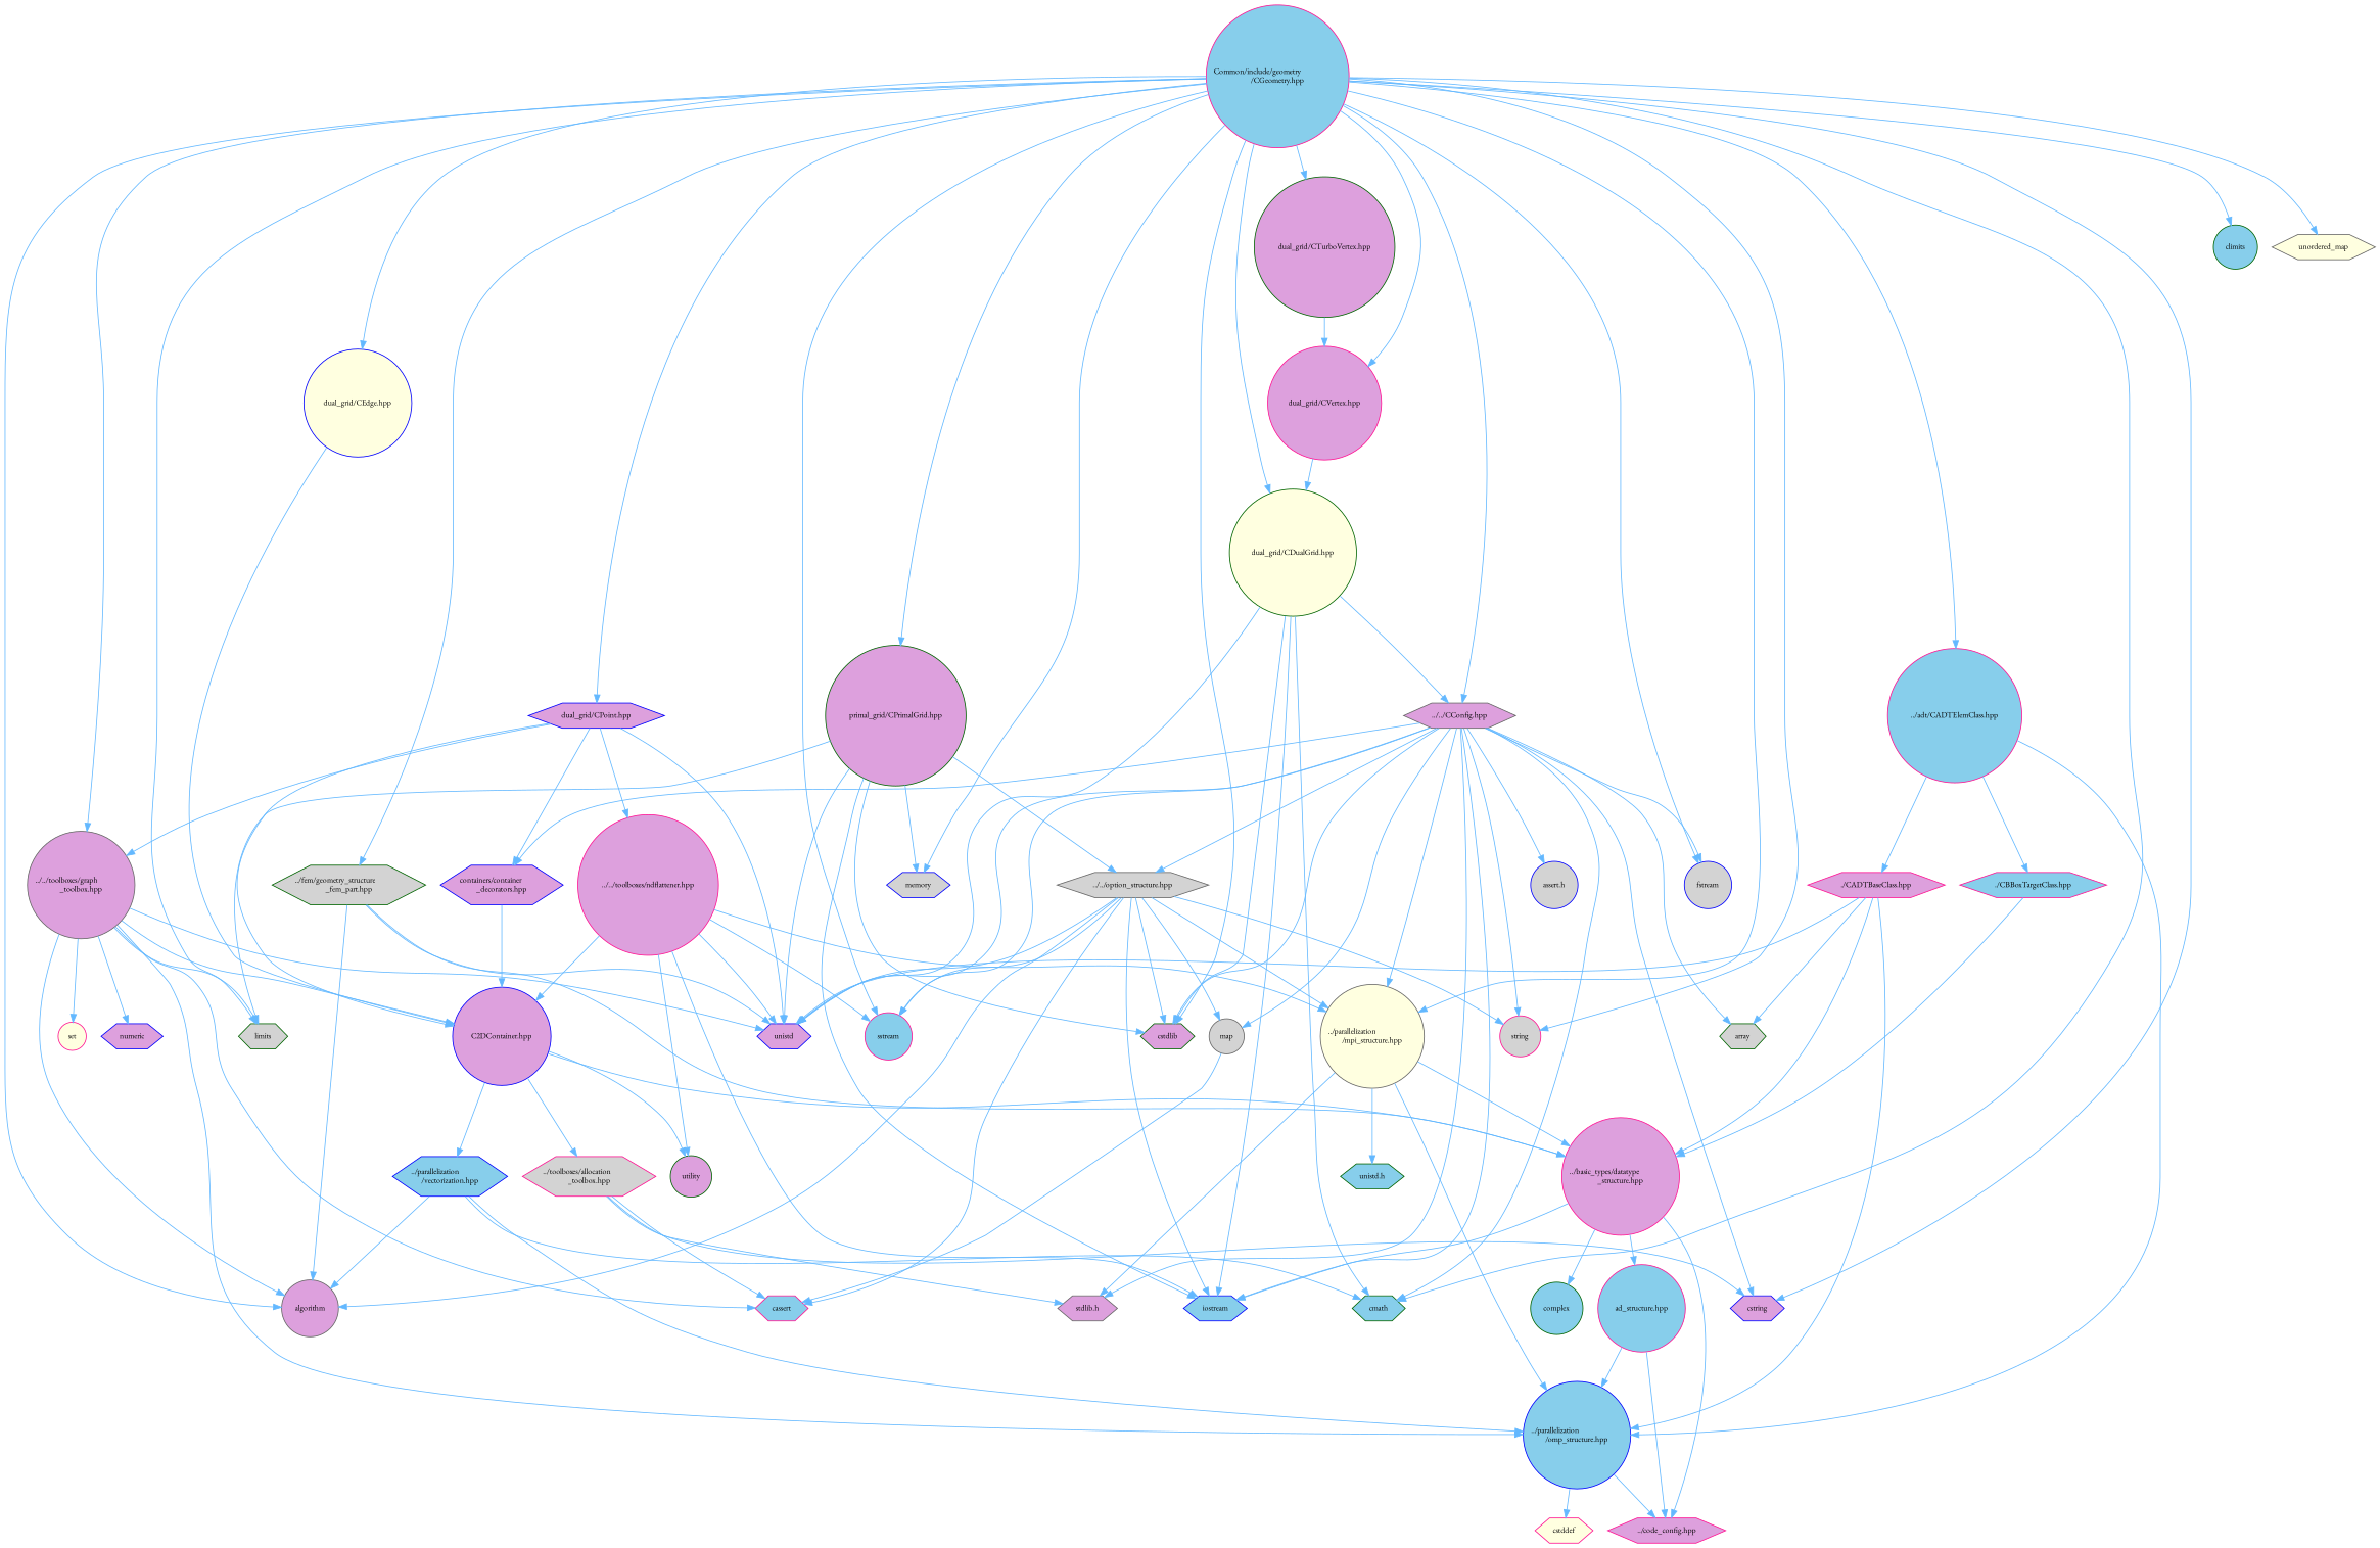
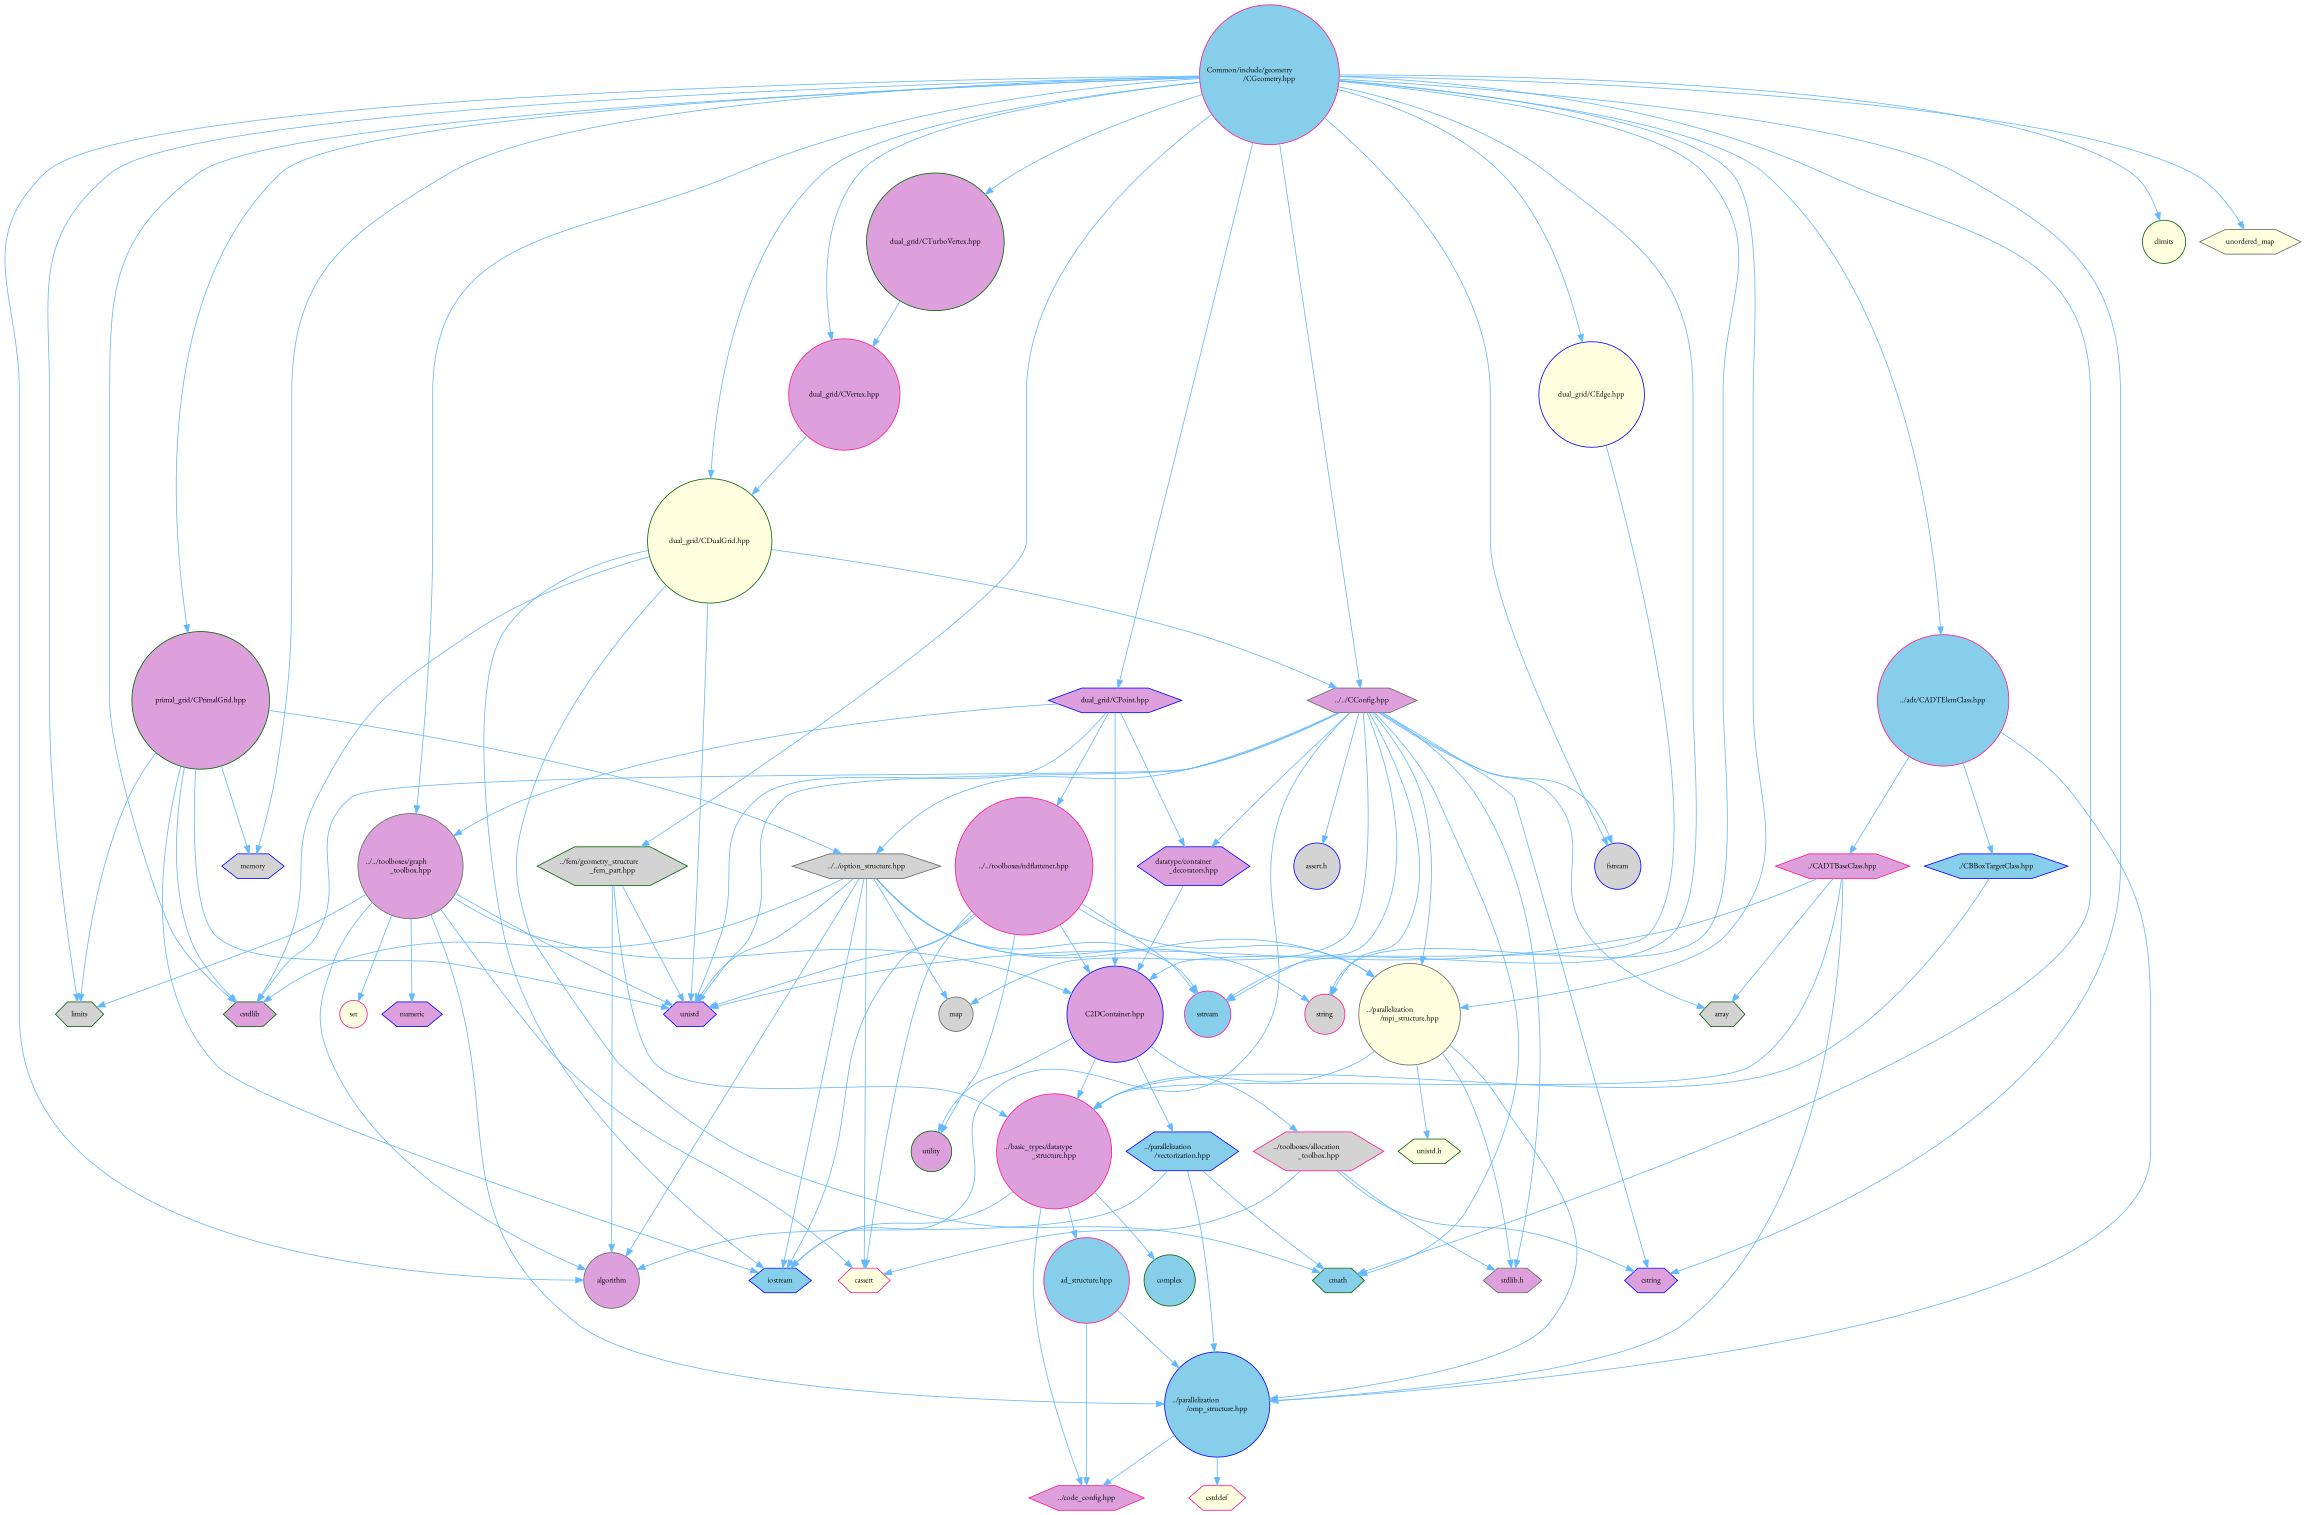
  digraph {
    fontname="EB Garamond"
    node [color=deeppink fillcolor=plum fontname="EB Garamond" fontsize=10 shape=circle style=filled]
    edge [color=steelblue1 fontname="EB Garamond" fontsize=10 labelfontname=Helvetica labelfontsize=10 style=solid]
    n1 [fillcolor=skyblue fontcolor=black height=0.2 label="Common/include/geometry\l/CGeometry.hpp" width=0.4]
    n2 [color=darkgreen fillcolor=lightgrey height=0.2 label=limits shape=hexagon width=0.4]
    n3 [color=gray40 fillcolor=lightyellow height=0.2 label="../parallelization\l/mpi_structure.hpp" width=0.4]
    n4 [fillcolor=lightgrey height=0.2 label=string width=0.4]
    n5 [color=blue fillcolor=lightgrey height=0.2 label=fstream width=0.4]
    n6 [fillcolor=skyblue height=0.2 label=sstream width=0.4]
    n7 [color=darkgreen fillcolor=skyblue height=0.2 label=cmath shape=hexagon width=0.4]
    n8 [color=gray40 height=0.2 label=algorithm width=0.4]
    n9 [color=blue height=0.2 label=cstring shape=hexagon width=0.4]
    n10 [color=darkgreen height=0.2 label=cstdlib shape=hexagon width=0.4]
-   n11 [color=darkgreen fillcolor=skyblue height=0.2 label=climits width=0.4]
+   n11 [color=darkgreen fillcolor=lightyellow height=0.2 label=climits width=0.4]
    n12 [color=blue fillcolor=lightgrey height=0.2 label=memory shape=hexagon width=0.4]
    n13 [color=gray40 fillcolor=lightyellow height=0.2 label=unordered_map shape=hexagon width=0.4]
    n14 [color=darkgreen height=0.2 label="primal_grid/CPrimalGrid.hpp" width=0.4]
    n15 [color=darkgreen fillcolor=lightyellow height=0.2 label="dual_grid/CDualGrid.hpp" width=0.4]
    n16 [color=gray40 height=0.2 label="../../CConfig.hpp" shape=hexagon width=0.4]
    n17 [color=blue height=0.2 label="dual_grid/CPoint.hpp" shape=hexagon width=0.4]
    n18 [color=gray40 height=0.2 label="../../toolboxes/graph\l_toolbox.hpp" width=0.4]
    n19 [color=blue fillcolor=lightyellow height=0.2 label="dual_grid/CEdge.hpp" width=0.4]
    n20 [height=0.2 label="dual_grid/CVertex.hpp" width=0.4]
    n21 [color=darkgreen height=0.2 label="dual_grid/CTurboVertex.hpp" width=0.4]
    n22 [color=darkgreen fillcolor=lightgrey height=0.2 label="../fem/geometry_structure\l_fem_part.hpp" shape=hexagon width=0.4]
    n23 [fillcolor=skyblue height=0.2 label="../adt/CADTElemClass.hpp" width=0.4]
    n24 [color=gray40 height=0.2 label="stdlib.h" shape=hexagon width=0.4]
    n25 [height=0.2 label="../basic_types/datatype\l_structure.hpp" width=0.4]
    n26 [color=blue fillcolor=skyblue height=0.2 label="../parallelization\l/omp_structure.hpp" width=0.4]
-   n27 [color=darkgreen fillcolor=skyblue height=0.2 label="unistd.h" shape=hexagon width=0.4]
+   n27 [color=darkgreen fillcolor=lightyellow height=0.2 label="unistd.h" shape=hexagon width=0.4]
    n28 [color=blue fillcolor=skyblue height=0.2 label=iostream shape=hexagon width=0.4]
    n29 [color=blue height=0.2 label=unistd shape=hexagon width=0.4]
    n30 [color=gray40 fillcolor=lightgrey height=0.2 label="../../option_structure.hpp" shape=hexagon width=0.4]
    n31 [color=gray40 fillcolor=lightgrey height=0.2 label=map width=0.4]
    n32 [color=darkgreen fillcolor=lightgrey height=0.2 label=array shape=hexagon width=0.4]
    n33 [color=blue fillcolor=lightgrey height=0.2 label="assert.h" width=0.4]
-   n34 [color=blue height=0.2 label="containers/container\l_decorators.hpp" shape=hexagon width=0.4]
+   n34 [color=blue height=0.2 label="datatype/container\l_decorators.hpp" shape=hexagon width=0.4]
    n35 [color=blue height=0.2 label="C2DContainer.hpp" width=0.4]
    n36 [height=0.2 label="../../toolboxes/ndflattener.hpp" width=0.4]
-   n37 [fillcolor=skyblue height=0.2 label=cassert shape=hexagon width=0.4]
+   n37 [fillcolor=lightyellow height=0.2 label=cassert shape=hexagon width=0.4]
    n38 [fillcolor=lightyellow height=0.2 label=set width=0.4]
    n39 [color=blue height=0.2 label=numeric shape=hexagon width=0.4]
    n40 [height=0.2 label="./CADTBaseClass.hpp" shape=hexagon width=0.4]
-   n41 [fillcolor=skyblue height=0.2 label="./CBBoxTargetClass.hpp" shape=hexagon width=0.4]
+   n41 [color=blue fillcolor=skyblue height=0.2 label="./CBBoxTargetClass.hpp" shape=hexagon width=0.4]
    n42 [color=darkgreen fillcolor=skyblue height=0.2 label=complex width=0.4]
    n43 [height=0.2 label="../code_config.hpp" shape=hexagon width=0.4]
    n44 [fillcolor=skyblue height=0.2 label="ad_structure.hpp" width=0.4]
    n45 [fillcolor=lightyellow height=0.2 label=cstddef shape=hexagon width=0.4]
    n46 [fillcolor=lightgrey height=0.2 label="../toolboxes/allocation\l_toolbox.hpp" shape=hexagon width=0.4]
    n47 [color=blue fillcolor=skyblue height=0.2 label="../parallelization\l/vectorization.hpp" shape=hexagon width=0.4]
    n48 [color=darkgreen height=0.2 label=utility width=0.4]
    n1 -> n2
    n1 -> n3
    n1 -> n4
    n1 -> n5
    n1 -> n6
    n1 -> n7
    n1 -> n8
    n1 -> n9
    n1 -> n10
    n1 -> n11
    n1 -> n12
    n1 -> n13
    n1 -> n14
    n1 -> n15
    n1 -> n16
    n1 -> n17
    n1 -> n18
    n1 -> n19
    n1 -> n20
    n1 -> n21
    n1 -> n22
    n1 -> n23
    n3 -> n24
    n3 -> n25
    n3 -> n26
    n3 -> n27
    n14 -> n2
    n14 -> n10
    n14 -> n12
    n14 -> n28
    n14 -> n29
    n14 -> n30
    n15 -> n7
    n15 -> n10
    n15 -> n16
    n15 -> n28
    n15 -> n29
    n16 -> n3
    n16 -> n4
    n16 -> n5
    n16 -> n6
    n16 -> n7
    n16 -> n9
    n16 -> n10
    n16 -> n24
    n16 -> n28
    n16 -> n29
    n16 -> n30
    n16 -> n31
    n16 -> n32
    n16 -> n33
    n16 -> n34
    n17 -> n18
    n17 -> n29
    n17 -> n34
    n17 -> n35
    n17 -> n36
    n18 -> n2
    n18 -> n8
    n18 -> n26
    n18 -> n29
    n18 -> n35
    n18 -> n37
    n18 -> n38
    n18 -> n39
    n19 -> n35
    n20 -> n15
    n21 -> n20
    n22 -> n8
    n22 -> n25
    n22 -> n29
    n23 -> n26
    n23 -> n40
    n23 -> n41
    n25 -> n28
    n25 -> n42
    n25 -> n43
    n25 -> n44
    n26 -> n43
    n26 -> n45
    n30 -> n3
    n30 -> n4
    n30 -> n6
    n30 -> n8
    n30 -> n10
    n30 -> n28
    n30 -> n29
    n30 -> n31
    n30 -> n37
    n34 -> n35
    n35 -> n25
    n35 -> n46
    n35 -> n47
    n35 -> n48
    n36 -> n3
    n36 -> n6
    n36 -> n28
    n36 -> n29
    n36 -> n35
-   n31 -> n37
+   n36 -> n37
    n36 -> n48
    n40 -> n25
    n40 -> n26
    n40 -> n29
    n40 -> n32
    n41 -> n25
    n44 -> n26
    n44 -> n43
    n46 -> n9
    n46 -> n24
    n46 -> n37
    n47 -> n7
    n47 -> n8
    n47 -> n26
  }
